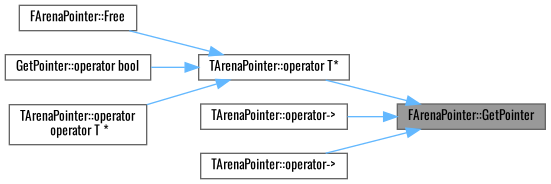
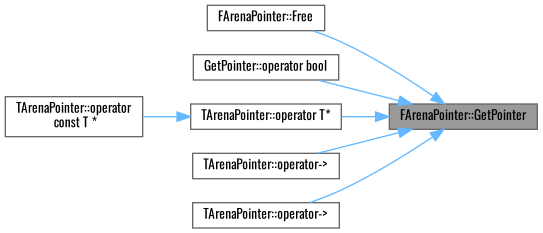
  digraph {
    fontname=Oswald
    rankdir=RL
    node [color=grey40 fillcolor=white fontname=Oswald fontsize=10 shape=box style=filled]
    edge [color=steelblue1 dir=back fontname=Oswald fontsize=10 labelfontname=Helvetica labelfontsize=10 style=solid]
    n1 [color=gray40 fillcolor=grey60 fontcolor=black height=0.2 label="FArenaPointer::GetPointer" width=0.4]
    n2 [height=0.2 label="FArenaPointer::Free" width=0.4]
    n3 [height=0.2 label="GetPointer::operator bool" width=0.4]
    n4 [height=0.2 label="TArenaPointer::operator T*" width=0.4]
    n5 [height=0.2 label="TArenaPointer::operator-\>" width=0.4]
    n6 [height=0.2 label="TArenaPointer::operator-\>" width=0.4]
-   n7 [height=0.2 label="TArenaPointer::operator\l operator T *" width=0.4]
-   n4 -> n2
-   n4 -> n3
+   n7 [height=0.2 label="TArenaPointer::operator\l const T *" width=0.4]
+   n1 -> n2
+   n1 -> n3
    n1 -> n4
    n1 -> n5
    n1 -> n6
    n4 -> n7
  }
